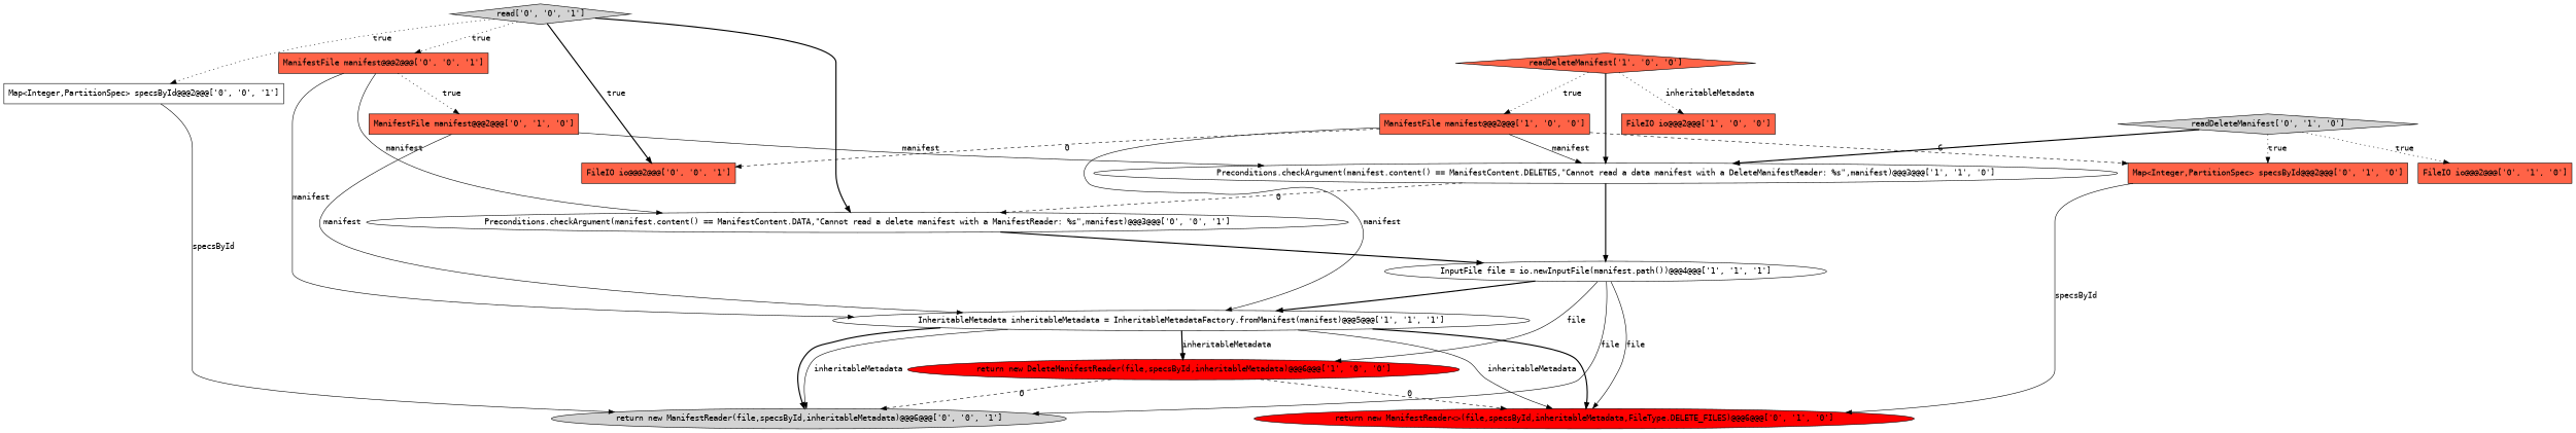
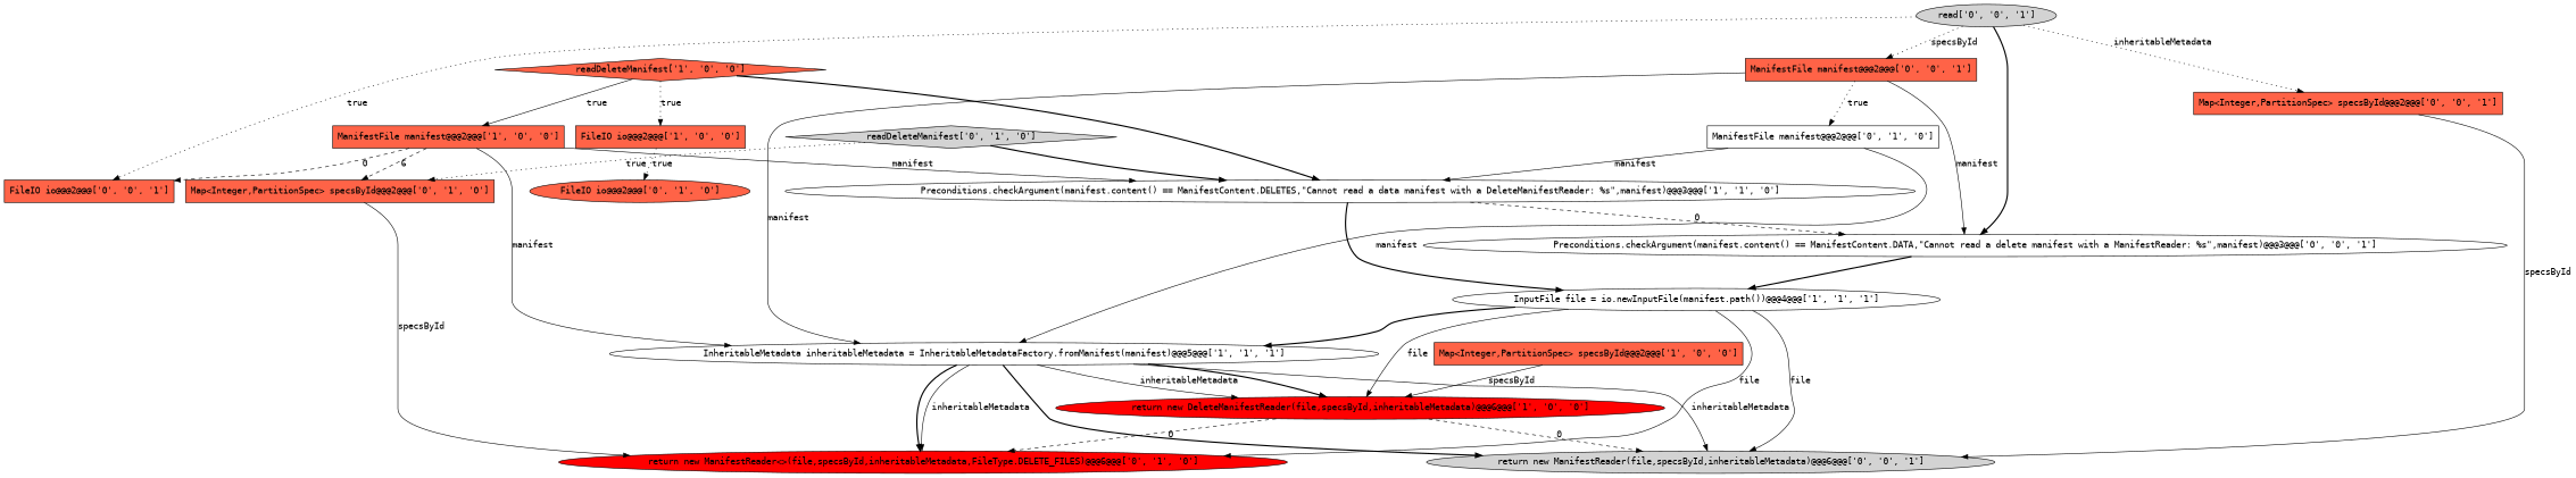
  digraph {
    fontname="DejaVu Sans Mono"
    node [fillcolor=tomato fontname="DejaVu Sans Mono" shape=box style=filled]
    edge [fontname="DejaVu Sans Mono" style=solid]
    n1 [fillcolor=white label="Preconditions.checkArgument(manifest.content() == ManifestContent.DATA,\"Cannot read a delete manifest with a ManifestReader: %s\",manifest)@@@3@@@['0', '0', '1']" shape=ellipse]
    n2 [fillcolor=white label="InputFile file = io.newInputFile(manifest.path())@@@4@@@['1', '1', '1']" shape=ellipse]
    n3 [fillcolor=white label="InheritableMetadata inheritableMetadata = InheritableMetadataFactory.fromManifest(manifest)@@@5@@@['1', '1', '1']" shape=ellipse]
    n4 [fillcolor=red label="return new ManifestReader<>(file,specsById,inheritableMetadata,FileType.DELETE_FILES)@@@6@@@['0', '1', '0']" shape=ellipse]
    n5 [fillcolor=lightgray label="return new ManifestReader(file,specsById,inheritableMetadata)@@@6@@@['0', '0', '1']" shape=ellipse]
    n6 [fillcolor=red label="return new DeleteManifestReader(file,specsById,inheritableMetadata)@@@6@@@['1', '0', '0']" shape=ellipse]
    n7 [label="FileIO io@@@2@@@['0', '0', '1']"]
    n8 [label="ManifestFile manifest@@@2@@@['1', '0', '0']"]
    n9 [fillcolor=white label="Preconditions.checkArgument(manifest.content() == ManifestContent.DELETES,\"Cannot read a data manifest with a DeleteManifestReader: %s\",manifest)@@@3@@@['1', '1', '0']" shape=ellipse]
    n10 [label="Map<Integer,PartitionSpec> specsById@@@2@@@['0', '1', '0']"]
-   n11 [fillcolor=white label="Map<Integer,PartitionSpec> specsById@@@2@@@['0', '0', '1']"]
-   n12 [fillcolor=lightgray label="read['0', '0', '1']" shape=diamond]
+   n11 [label="Map<Integer,PartitionSpec> specsById@@@2@@@['0', '0', '1']"]
+   n12 [fillcolor=lightgray label="read['0', '0', '1']" shape=ellipse]
    n13 [label="ManifestFile manifest@@@2@@@['0', '0', '1']"]
-   n14 [label="ManifestFile manifest@@@2@@@['0', '1', '0']"]
+   n14 [fillcolor=white label="ManifestFile manifest@@@2@@@['0', '1', '0']"]
    n15 [label="FileIO io@@@2@@@['1', '0', '0']"]
-   n16 [label="FileIO io@@@2@@@['0', '1', '0']"]
+   n16 [label="FileIO io@@@2@@@['0', '1', '0']" shape=ellipse]
    n17 [label="readDeleteManifest['1', '0', '0']" shape=diamond]
+   n18 [label="Map<Integer,PartitionSpec> specsById@@@2@@@['1', '0', '0']"]
    n19 [fillcolor=lightgray label="readDeleteManifest['0', '1', '0']" shape=diamond]
    n1 -> n2 [style=bold]
    n2 -> n3 [style=bold]
    n2 -> n4 [label=file]
    n2 -> n5 [label=file]
    n2 -> n6 [label=file]
    n3 -> n4 [label=inheritableMetadata]
    n3 -> n4 [style=bold]
    n3 -> n5 [label=inheritableMetadata]
    n3 -> n5 [style=bold]
    n3 -> n6 [style=bold]
    n3 -> n6 [label=inheritableMetadata]
    n6 -> n4 [label=0 style=dashed]
    n6 -> n5 [label=0 style=dashed]
    n8 -> n3 [label=manifest]
    n8 -> n7 [label=0 style=dashed]
    n8 -> n9 [label=manifest]
    n8 -> n10 [label=6 style=dashed]
    n9 -> n1 [label=0 style=dashed]
    n9 -> n2 [style=bold]
    n10 -> n4 [label=specsById]
    n11 -> n5 [label=specsById]
    n12 -> n1 [style=bold]
-   n12 -> n7 [label=true style=bold]
-   n12 -> n11 [label=true style=dotted]
-   n12 -> n13 [label=true style=dotted]
+   n12 -> n7 [label=true style=dotted]
+   n12 -> n11 [label=inheritableMetadata style=dotted]
+   n12 -> n13 [label=specsById style=dotted]
    n13 -> n1 [label=manifest]
    n13 -> n3 [label=manifest]
    n13 -> n14 [label=true style=dotted]
    n14 -> n3 [label=manifest]
    n14 -> n9 [label=manifest]
-   n17 -> n8 [label=true style=dotted]
+   n17 -> n8 [label=true]
    n17 -> n9 [style=bold]
-   n17 -> n15 [label=inheritableMetadata style=dotted]
+   n17 -> n15 [label=true style=dotted]
+   n18 -> n6 [label=specsById]
    n19 -> n9 [style=bold]
    n19 -> n10 [label=true style=dotted]
-   n19 -> n16 [label=true style=dotted]
+   n15 -> n16 [label=true style=dotted]
  }
